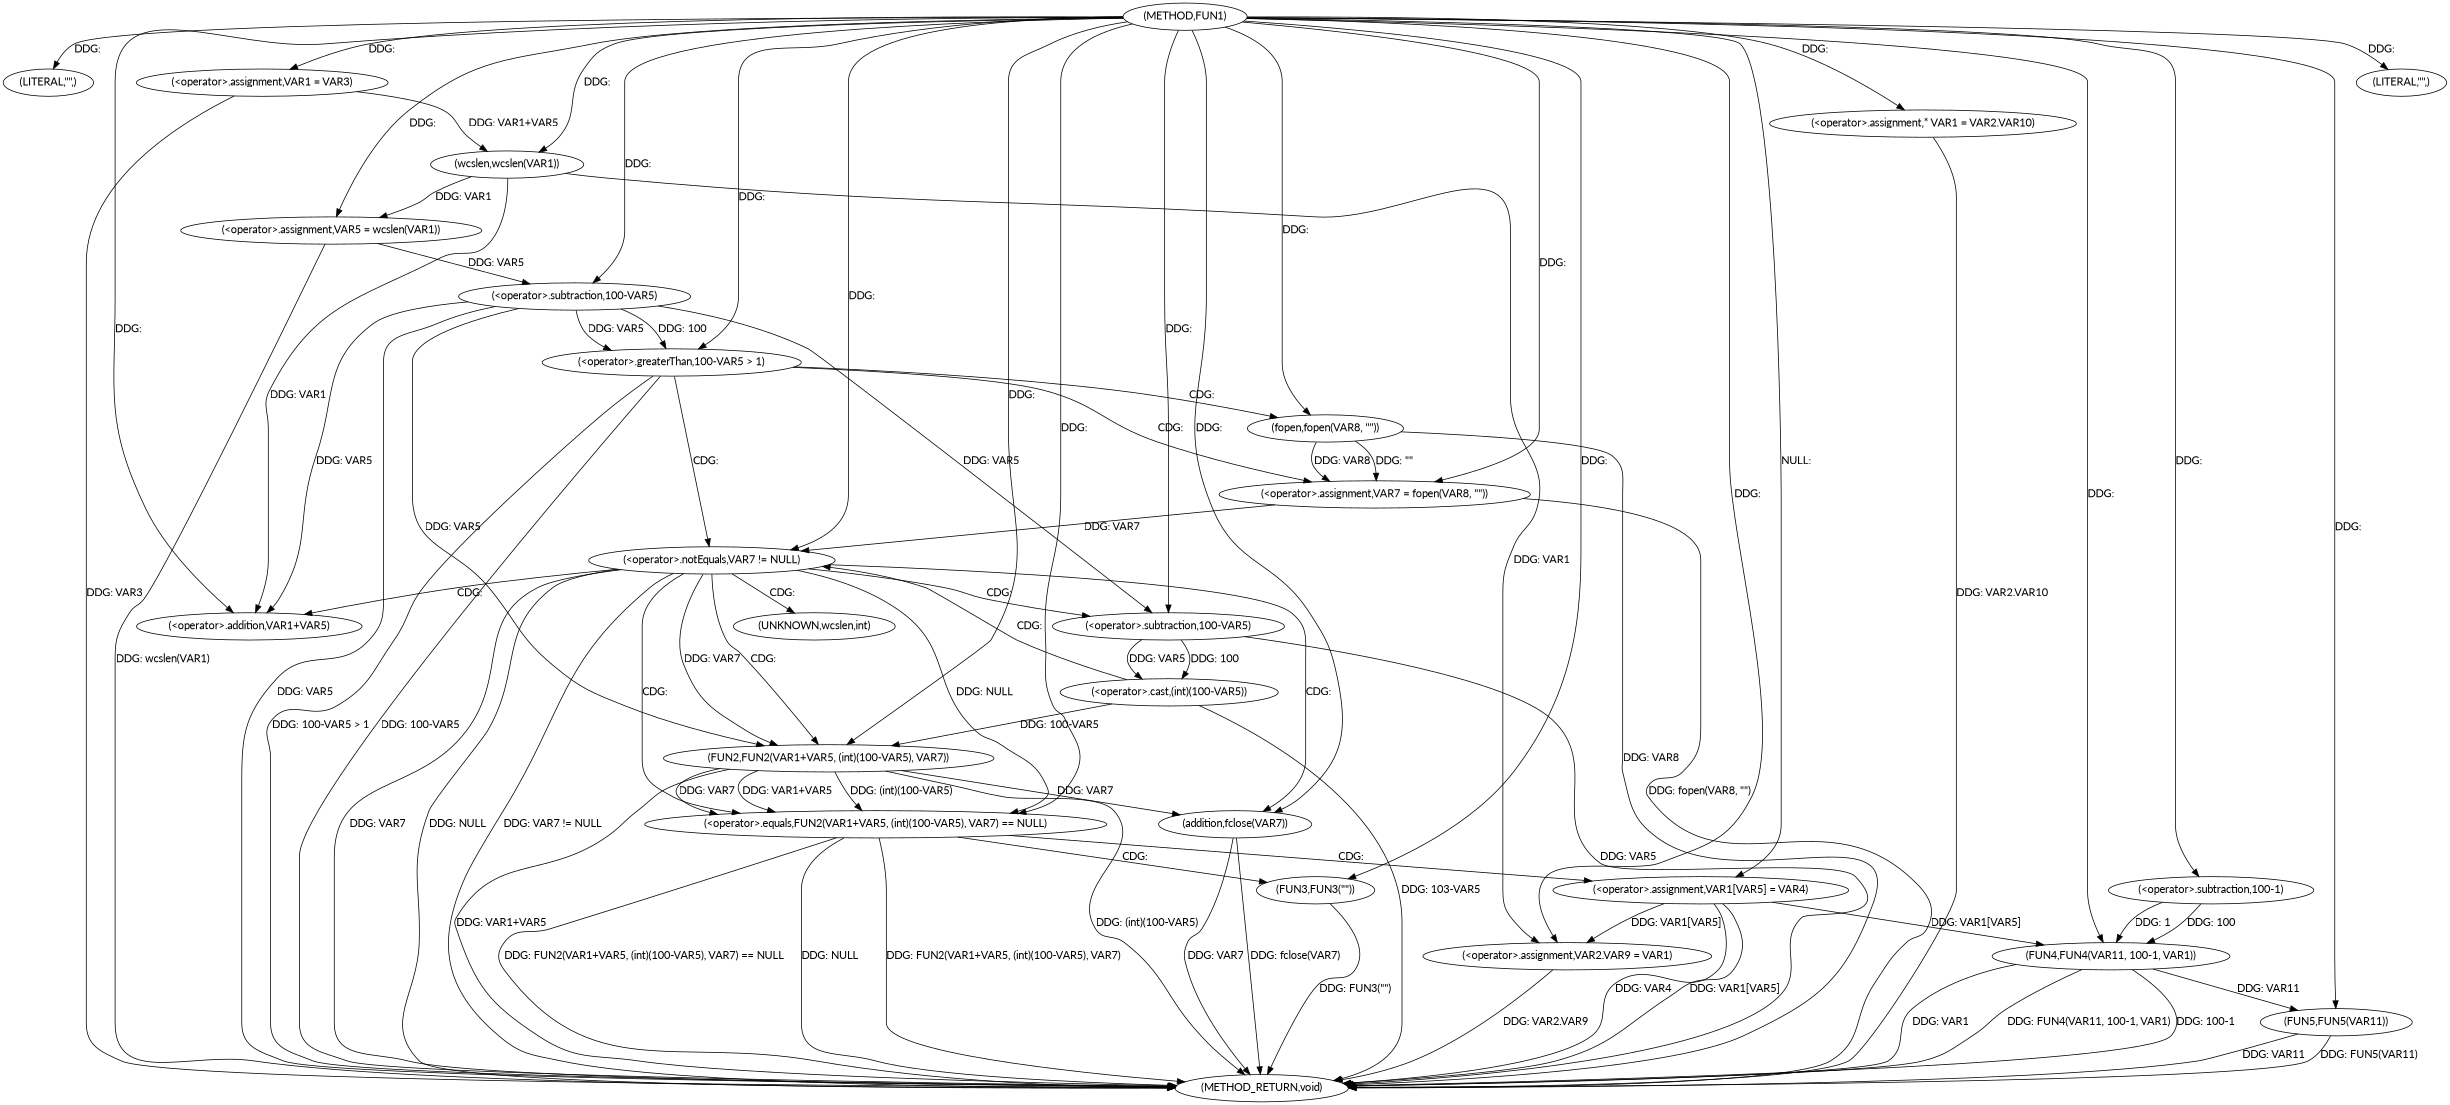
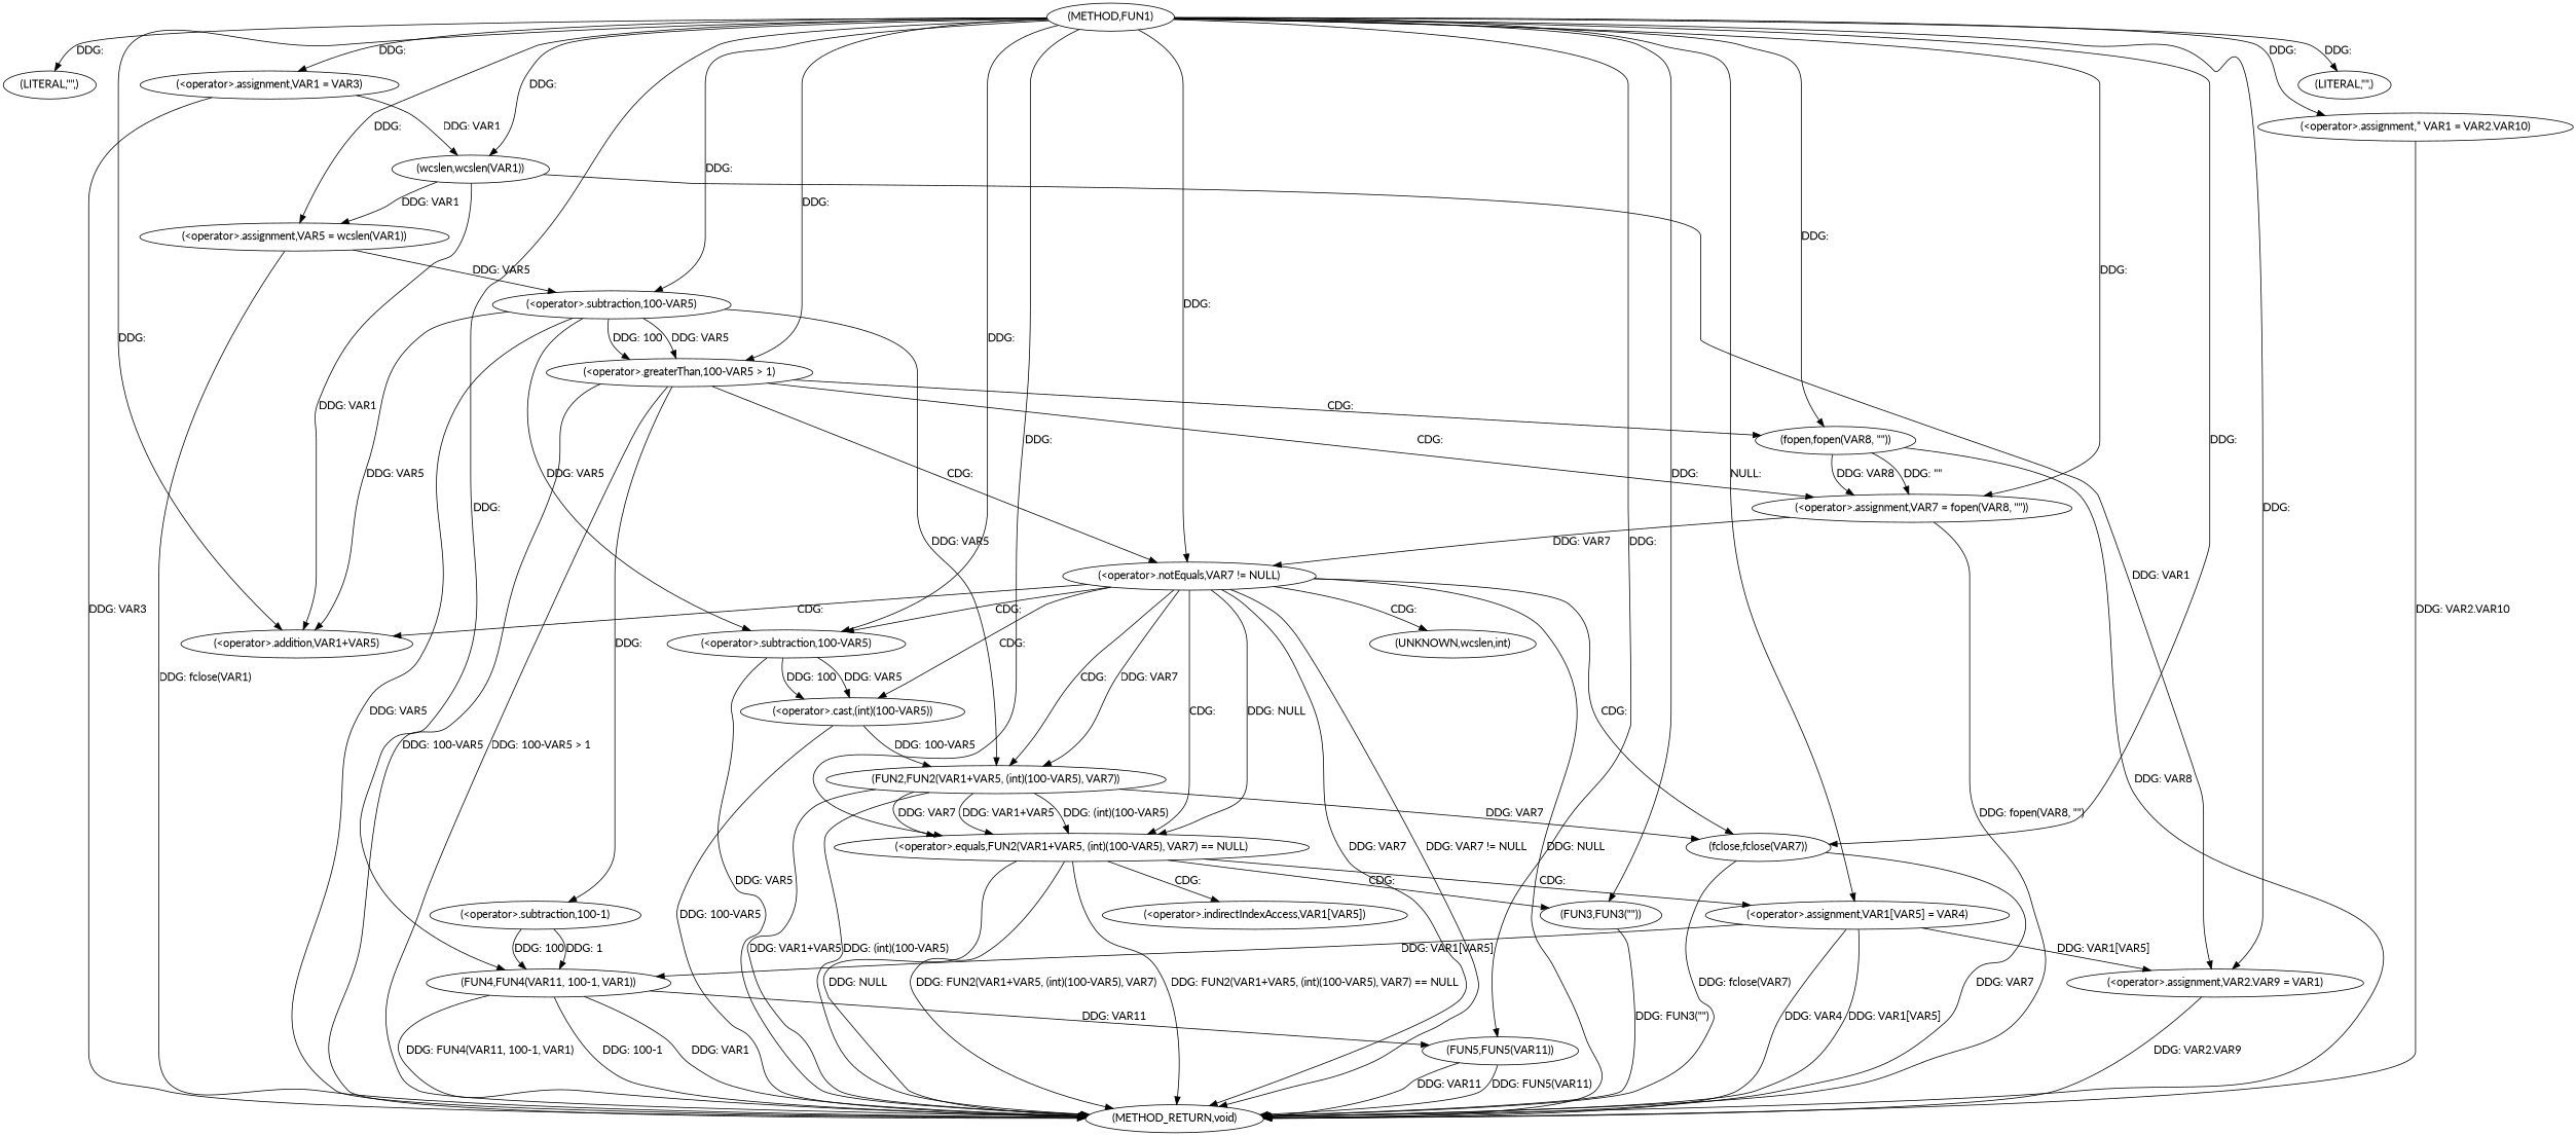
  digraph {
    fontname=Lato
    node [fontname=Lato]
    edge [fontname=Lato]
    n1 [label="(METHOD,FUN1)"]
    n2 [label="(LITERAL,\"\",)"]
    n3 [label="(<operator>.assignment,VAR1 = VAR3)"]
    n4 [label="(<operator>.assignment,VAR5 = wcslen(VAR1))"]
    n5 [label="(wcslen,wcslen(VAR1))"]
    n6 [label="(<operator>.greaterThan,100-VAR5 > 1)"]
    n7 [label="(<operator>.subtraction,100-VAR5)"]
    n8 [label="(<operator>.assignment,VAR7 = fopen(VAR8, \"\"))"]
    n9 [label="(fopen,fopen(VAR8, \"\"))"]
    n10 [label="(<operator>.notEquals,VAR7 != NULL)"]
    n11 [label="(<operator>.equals,FUN2(VAR1+VAR5, (int)(100-VAR5), VAR7) == NULL)"]
    n12 [label="(FUN2,FUN2(VAR1+VAR5, (int)(100-VAR5), VAR7))"]
    n13 [label="(<operator>.addition,VAR1+VAR5)"]
    n14 [label="(<operator>.subtraction,100-VAR5)"]
    n15 [label="(FUN3,FUN3(\"\"))"]
    n16 [label="(<operator>.assignment,VAR1[VAR5] = VAR4)"]
-   n17 [label="(addition,fclose(VAR7))"]
+   n17 [label="(fclose,fclose(VAR7))"]
    n18 [label="(<operator>.assignment,VAR2.VAR9 = VAR1)"]
    n19 [label="(<operator>.assignment,* VAR1 = VAR2.VAR10)"]
    n20 [label="(LITERAL,\"\",)"]
    n21 [label="(FUN4,FUN4(VAR11, 100-1, VAR1))"]
    n22 [label="(<operator>.subtraction,100-1)"]
    n23 [label="(FUN5,FUN5(VAR11))"]
    n24 [label="(METHOD_RETURN,void)"]
    n25 [label="(<operator>.cast,(int)(100-VAR5))"]
    n26 [label="(UNKNOWN,wcslen,int)"]
+   n27 [label="(<operator>.indirectIndexAccess,VAR1[VAR5])"]
    n1 -> n2 [label="DDG: "]
    n1 -> n3 [label="DDG: "]
    n1 -> n4 [label="DDG: "]
    n1 -> n5 [label="DDG: "]
    n1 -> n6 [label="DDG: "]
    n1 -> n7 [label="DDG: "]
    n1 -> n8 [label="DDG: "]
    n1 -> n9 [label="DDG: "]
    n1 -> n10 [label="DDG: "]
    n1 -> n11 [label="DDG: "]
-   n1 -> n12 [label="DDG: "]
    n1 -> n13 [label="DDG: "]
    n1 -> n14 [label="DDG: "]
    n1 -> n15 [label="DDG: "]
    n1 -> n16 [label="NULL: "]
    n1 -> n17 [label="DDG: "]
    n1 -> n18 [label="DDG: "]
    n1 -> n19 [label="DDG: "]
    n1 -> n20 [label="DDG: "]
    n1 -> n21 [label="DDG: "]
-   n1 -> n22 [label="DDG: "]
+   n6 -> n22 [label="DDG: "]
    n1 -> n23 [label="DDG: "]
-   n3 -> n5 [label="DDG: VAR1+VAR5"]
+   n3 -> n5 [label="DDG: VAR1"]
    n3 -> n24 [label="DDG: VAR3"]
    n4 -> n7 [label="DDG: VAR5"]
-   n4 -> n24 [label="DDG: wcslen(VAR1)"]
+   n4 -> n24 [label="DDG: fclose(VAR1)"]
    n5 -> n4 [label="DDG: VAR1"]
    n5 -> n13 [label="DDG: VAR1"]
    n5 -> n18 [label="DDG: VAR1"]
    n6 -> n8 [label="CDG: "]
    n6 -> n9 [label="CDG: "]
    n6 -> n10 [label="CDG: "]
    n6 -> n24 [label="DDG: 100-VAR5"]
    n6 -> n24 [label="DDG: 100-VAR5 > 1"]
    n7 -> n6 [label="DDG: 100"]
    n7 -> n6 [label="DDG: VAR5"]
    n7 -> n12 [label="DDG: VAR5"]
    n7 -> n13 [label="DDG: VAR5"]
    n7 -> n14 [label="DDG: VAR5"]
    n7 -> n24 [label="DDG: VAR5"]
    n8 -> n10 [label="DDG: VAR7"]
    n8 -> n24 [label="DDG: fopen(VAR8, \"\")"]
    n9 -> n8 [label="DDG: VAR8"]
    n9 -> n8 [label="DDG: \"\""]
    n9 -> n24 [label="DDG: VAR8"]
    n10 -> n11 [label="DDG: NULL"]
    n10 -> n11 [label="CDG: "]
    n10 -> n12 [label="DDG: VAR7"]
    n10 -> n12 [label="CDG: "]
    n10 -> n13 [label="CDG: "]
    n10 -> n14 [label="CDG: "]
    n10 -> n17 [label="CDG: "]
    n10 -> n24 [label="DDG: NULL"]
    n10 -> n24 [label="DDG: VAR7"]
    n10 -> n24 [label="DDG: VAR7 != NULL"]
-   n25 -> n10 [label="CDG: "]
+   n10 -> n25 [label="CDG: "]
    n10 -> n26 [label="CDG: "]
    n11 -> n15 [label="CDG: "]
    n11 -> n16 [label="CDG: "]
    n11 -> n24 [label="DDG: NULL"]
    n11 -> n24 [label="DDG: FUN2(VAR1+VAR5, (int)(100-VAR5), VAR7)"]
    n11 -> n24 [label="DDG: FUN2(VAR1+VAR5, (int)(100-VAR5), VAR7) == NULL"]
+   n11 -> n27 [label="CDG: "]
    n12 -> n11 [label="DDG: VAR1+VAR5"]
    n12 -> n11 [label="DDG: (int)(100-VAR5)"]
    n12 -> n11 [label="DDG: VAR7"]
    n12 -> n17 [label="DDG: VAR7"]
    n12 -> n24 [label="DDG: VAR1+VAR5"]
    n12 -> n24 [label="DDG: (int)(100-VAR5)"]
    n14 -> n24 [label="DDG: VAR5"]
    n14 -> n25 [label="DDG: 100"]
    n14 -> n25 [label="DDG: VAR5"]
    n15 -> n24 [label="DDG: FUN3(\"\")"]
    n16 -> n18 [label="DDG: VAR1[VAR5]"]
    n16 -> n21 [label="DDG: VAR1[VAR5]"]
    n16 -> n24 [label="DDG: VAR4"]
    n16 -> n24 [label="DDG: VAR1[VAR5]"]
    n17 -> n24 [label="DDG: fclose(VAR7)"]
    n17 -> n24 [label="DDG: VAR7"]
    n18 -> n24 [label="DDG: VAR2.VAR9"]
    n19 -> n24 [label="DDG: VAR2.VAR10"]
    n21 -> n23 [label="DDG: VAR11"]
    n21 -> n24 [label="DDG: FUN4(VAR11, 100-1, VAR1)"]
    n21 -> n24 [label="DDG: 100-1"]
    n21 -> n24 [label="DDG: VAR1"]
    n22 -> n21 [label="DDG: 100"]
    n22 -> n21 [label="DDG: 1"]
    n23 -> n24 [label="DDG: VAR11"]
    n23 -> n24 [label="DDG: FUN5(VAR11)"]
    n25 -> n12 [label="DDG: 100-VAR5"]
-   n25 -> n24 [label="DDG: 103-VAR5"]
+   n25 -> n24 [label="DDG: 100-VAR5"]
  }
